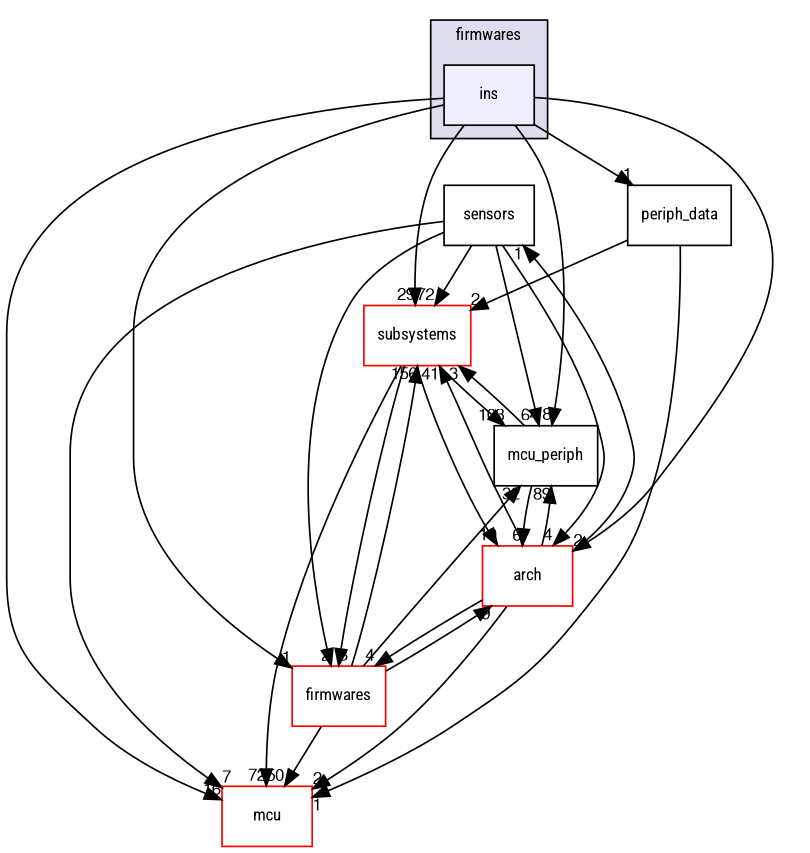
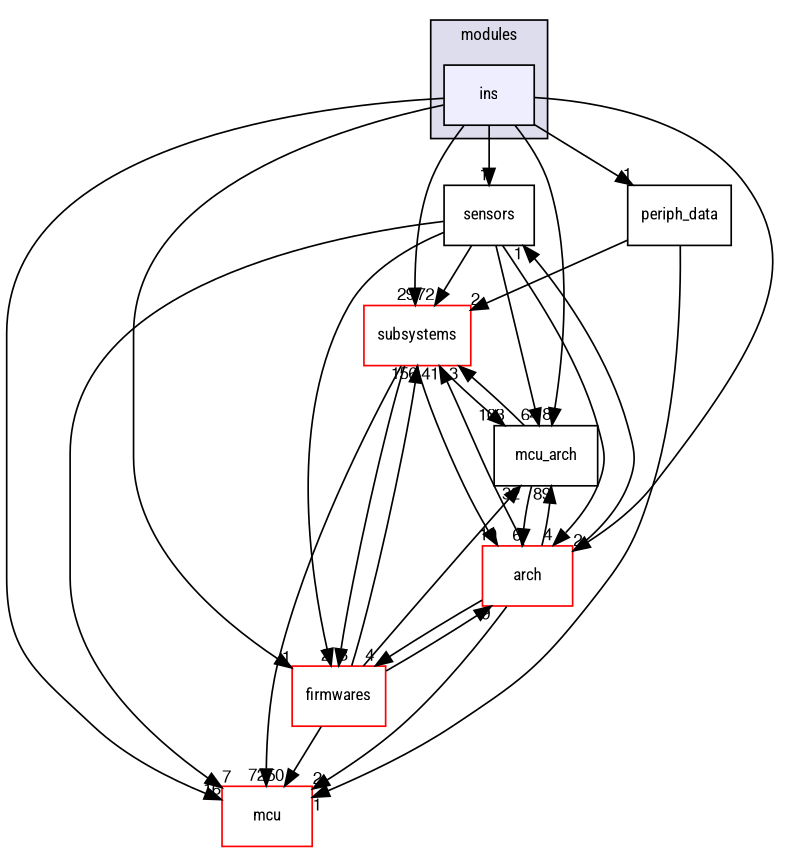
  digraph {
    compound=true
    fontname="Roboto Condensed"
    node [fillcolor=white fontname="Roboto Condensed" fontsize=10 shape=box style=filled color=red]
    edge [fontname="Roboto Condensed" headlabel=1 labeldistance=1.5 labelfontname=FreeSans labelfontsize=10]
    n1 [fillcolor="#eeeeff" label=ins pencolor=black color=""]
    n2 [color=black label=sensors]
    n3 [label=subsystems]
-   n4 [label=mcu_periph fillcolor="" style="" color=""]
+   n4 [label=mcu_arch fillcolor="" style="" color=""]
    n5 [label=arch]
    n6 [label=firmwares]
    n7 [label=periph_data fillcolor="" style="" color=""]
    n8 [label=mcu]
    subgraph cluster_1 {
      bgcolor="#ddddee"
      fontsize=10
-     label=firmwares
+     label=modules
      pencolor=black
      n1
    }
+   n1 -> n2
    n1 -> n3 [headlabel=29]
    n1 -> n4 [headlabel=18]
    n1 -> n5 [headlabel=2]
    n1 -> n6
    n1 -> n7
    n1 -> n8 [headlabel=16]
    n2 -> n3 [headlabel=72]
    n2 -> n4 [headlabel=64]
    n2 -> n5 [headlabel=4]
    n2 -> n6 [headlabel=2]
    n2 -> n8 [headlabel=7]
    n3 -> n4 [headlabel=103]
    n3 -> n5 [headlabel=10]
    n3 -> n6 [headlabel=3]
    n3 -> n8 [headlabel=72]
    n4 -> n3 [headlabel=3]
    n4 -> n5 [headlabel=6]
    n5 -> n2
    n5 -> n3 [headlabel=41]
    n5 -> n4 [headlabel=89]
    n5 -> n6 [headlabel=4]
    n5 -> n8 [headlabel=2]
    n6 -> n3 [headlabel=156]
    n6 -> n4 [headlabel=32]
    n6 -> n5 [headlabel=9]
    n6 -> n8 [headlabel=50]
    n7 -> n3 [headlabel=2]
    n7 -> n8
  }
